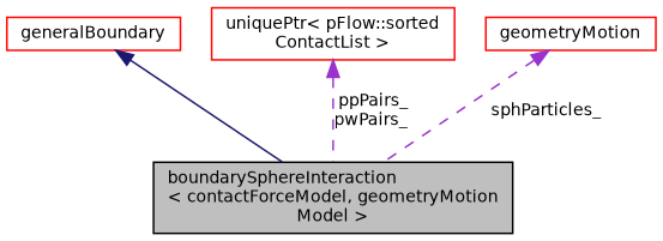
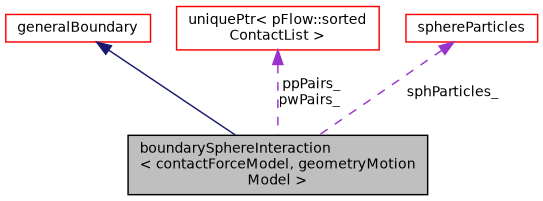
  digraph {
    node [color=red fillcolor=white fontname=Helvetica fontsize=10 shape=record style=filled]
    edge [color=darkorchid3 dir=back fontname=Helvetica fontsize=10 labelfontname=Helvetica labelfontsize=10 style=dashed]
    n1 [color=black fillcolor=grey75 fontcolor=black height=0.2 label="boundarySphereInteraction\l\< contactForceModel, geometryMotion\lModel \>" width=0.4]
    n2 [height=0.2 label=generalBoundary width=0.4]
    n3 [height=0.2 label="uniquePtr\< pFlow::sorted\lContactList \>" width=0.4]
-   n4 [height=0.2 label=geometryMotion width=0.4]
+   n4 [height=0.2 label=sphereParticles width=0.4]
    n2 -> n1 [color=midnightblue style=solid]
    n3 -> n1 [label=" ppPairs_\npwPairs_"]
    n4 -> n1 [label=" sphParticles_"]
  }
